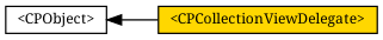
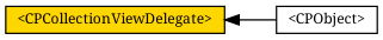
  digraph {
    rankdir=LR
    fontname="Noto Serif"
    node [color=black fontname="Noto Serif" fontsize=10 shape=record style=filled]
    n1 [fillcolor=gold fontcolor=black height=0.2 label="\<CPCollectionViewDelegate\>" width=0.4]
    n2 [fillcolor=white height=0.2 label="\<CPObject\>" width=0.4]
-   n2 -> n1 [color=black dir=back fontname="Noto Serif" fontsize=10 labelfontname=Helvetica labelfontsize=10 style=solid]
+   n1 -> n2 [color=black dir=back fontname="Noto Serif" fontsize=10 labelfontname=Helvetica labelfontsize=10 style=solid]
  }
